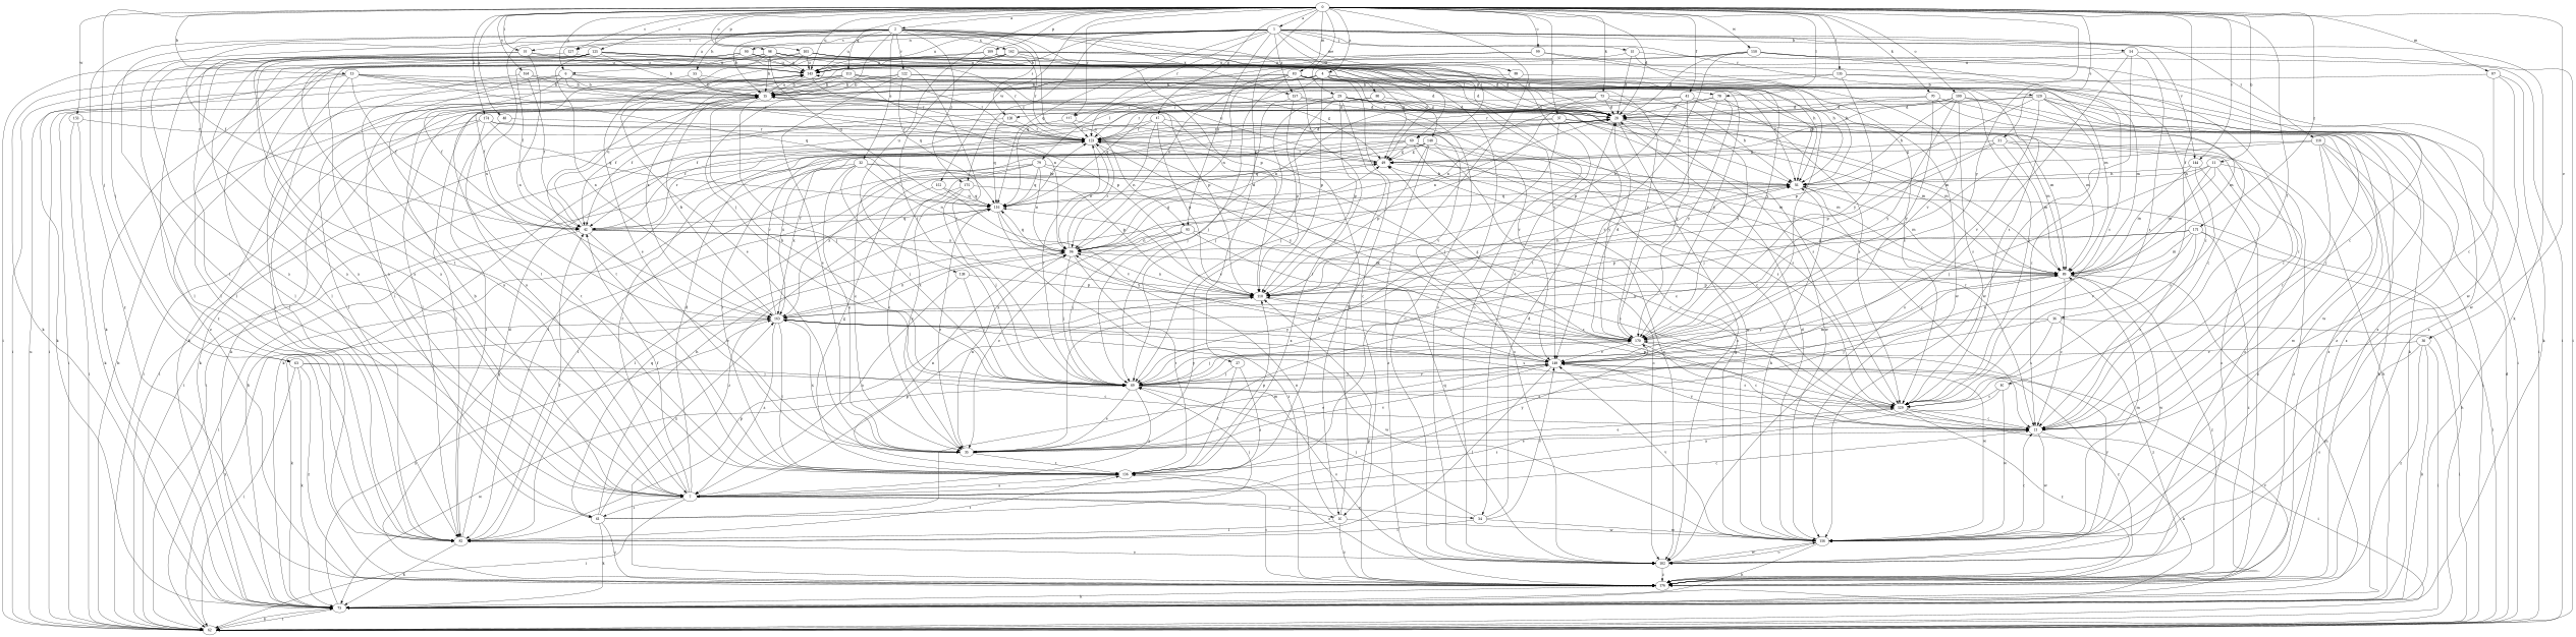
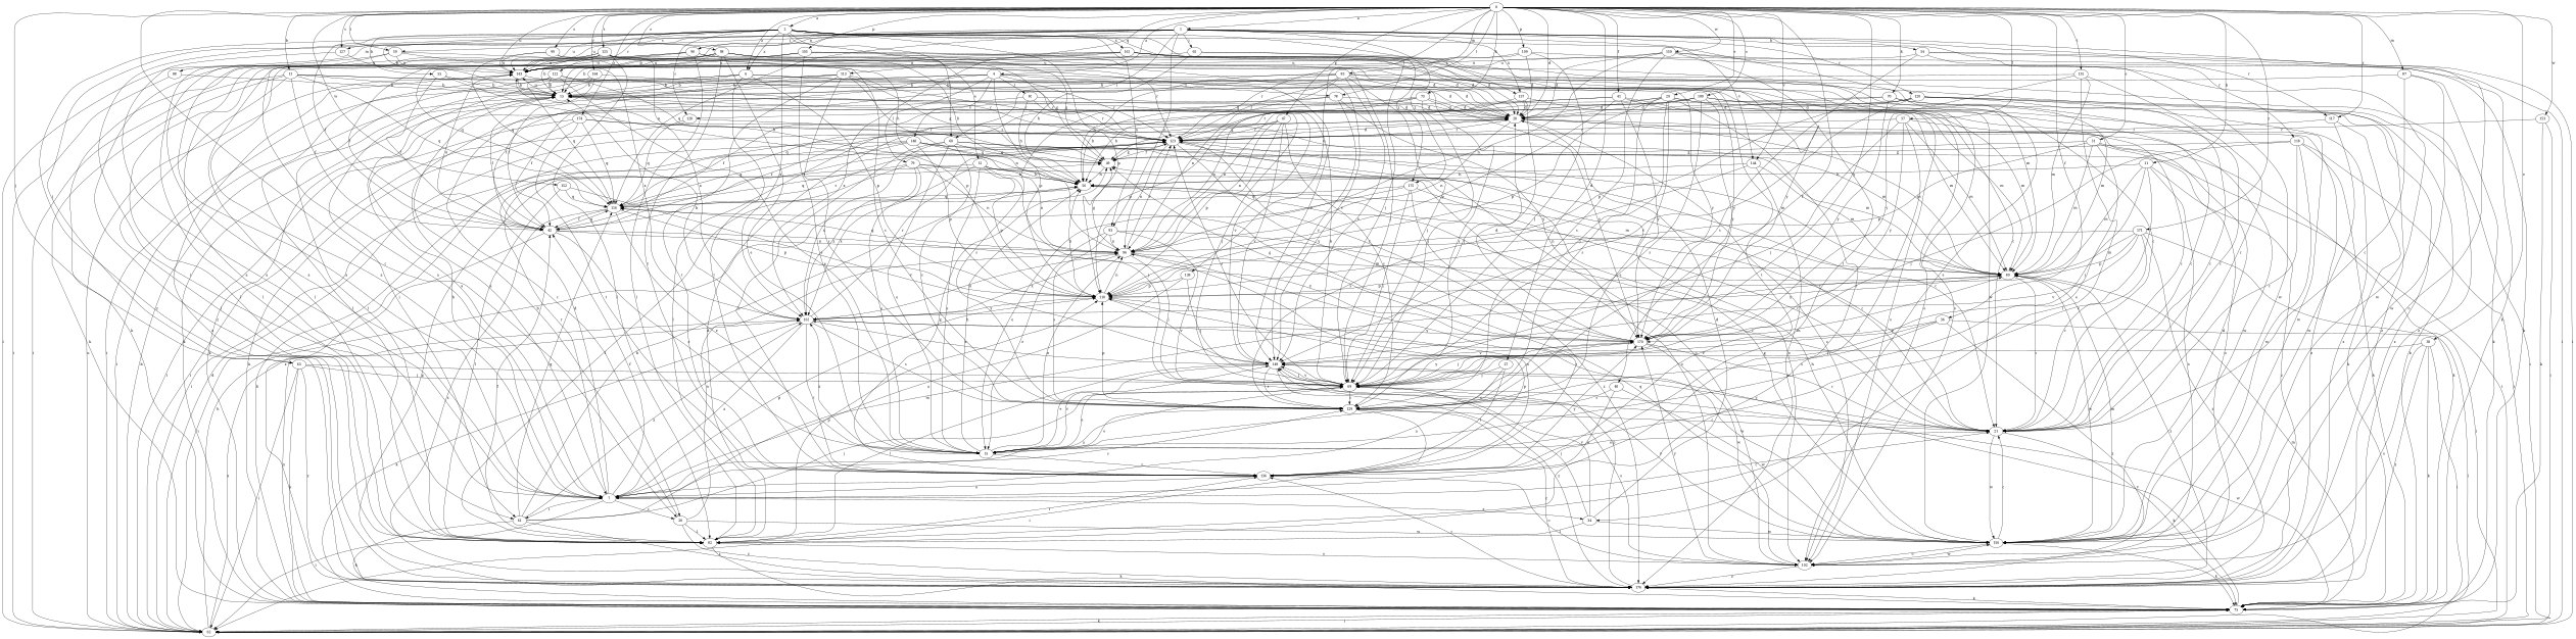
  strict digraph {
    fontname="Noto Serif"
    node [fontname="Noto Serif"]
    edge [fontname="Noto Serif"]
    0
    1
    2
    4
    6
    11
    13
    20
    27
    28
    29
    30
    31
    36
    37
    40
    41
    47
-   48
    59
    63
    70
    73
    78
    83
    87
    98
    99
    100
    105
    109
    113
    117
    125
    127
    135
    138
    143
    144
    150
    152
    153
    164
    170
    171
    174
    15
    54
    60
    65
    75
    88
    90
    93
    116
    118
    120
    157
    175
    32
    34
    42
    55
    61
    69
    110
    122
    128
    162
    163
    176
    79
    80
    123
    148
    82
    102
    136
    35
    56
    89
    62
    96
    156
    7
    21
    129
    149
    49
    0 -> 1 [label=a]
    0 -> 2 [label=a]
    0 -> 4 [label=a]
    0 -> 6 [label=a]
    0 -> 11 [label=b]
    0 -> 13 [label=b]
    0 -> 20 [label=c]
    0 -> 27 [label=d]
    0 -> 28 [label=d]
    0 -> 29 [label=e]
    0 -> 30 [label=e]
    0 -> 31 [label=e]
    0 -> 36 [label=f]
    0 -> 37 [label=f]
    0 -> 40 [label=f]
    0 -> 41 [label=f]
    0 -> 47 [label=g]
-   0 -> 48 [label=g]
    0 -> 59 [label=i]
    0 -> 63 [label=j]
    0 -> 70 [label=k]
    0 -> 73 [label=k]
    0 -> 78 [label=l]
    0 -> 83 [label=m]
    0 -> 87 [label=m]
    0 -> 98 [label=o]
    0 -> 99 [label=o]
    0 -> 100 [label=o]
    0 -> 105 [label=p]
    0 -> 109 [label=p]
    0 -> 113 [label=q]
    0 -> 117 [label=r]
    0 -> 125 [label=s]
    0 -> 127 [label=s]
    0 -> 135 [label=t]
    0 -> 138 [label=u]
    0 -> 143 [label=u]
    0 -> 144 [label=v]
    0 -> 150 [label=w]
    0 -> 152 [label=w]
    0 -> 153 [label=w]
    0 -> 164 [label=y]
    0 -> 170 [label=y]
    0 -> 171 [label=z]
    0 -> 174 [label=z]
    1 -> 59 [label=i]
    1 -> 63 [label=j]
    1 -> 117 [label=r]
    1 -> 127 [label=s]
    1 -> 143 [label=u]
    1 -> 144 [label=v]
    1 -> 15 [label=b]
    1 -> 54 [label=h]
    1 -> 60 [label=i]
    1 -> 65 [label=j]
    1 -> 75 [label=k]
    1 -> 88 [label=m]
    1 -> 90 [label=n]
    1 -> 93 [label=n]
    1 -> 116 [label=q]
    1 -> 118 [label=r]
    1 -> 120 [label=r]
    1 -> 157 [label=x]
    1 -> 175 [label=z]
    2 -> 6 [label=a]
    2 -> 143 [label=u]
    2 -> 15 [label=b]
    2 -> 60 [label=i]
    2 -> 93 [label=n]
    2 -> 157 [label=x]
    2 -> 175 [label=z]
    2 -> 32 [label=e]
    2 -> 34 [label=e]
    2 -> 42 [label=f]
    2 -> 55 [label=h]
    2 -> 61 [label=i]
    2 -> 69 [label=j]
    2 -> 110 [label=p]
    2 -> 122 [label=r]
    2 -> 128 [label=s]
    2 -> 162 [label=x]
    2 -> 163 [label=x]
    2 -> 176 [label=z]
    4 -> 20 [label=c]
    4 -> 28 [label=d]
    4 -> 78 [label=l]
    4 -> 15 [label=b]
    4 -> 75 [label=k]
    4 -> 110 [label=p]
    4 -> 79 [label=l]
    4 -> 80 [label=l]
    4 -> 123 [label=r]
    4 -> 148 [label=v]
    6 -> 28 [label=d]
    6 -> 15 [label=b]
    6 -> 61 [label=i]
    6 -> 110 [label=p]
    6 -> 82 [label=l]
    6 -> 102 [label=o]
    6 -> 136 [label=t]
    11 -> 69 [label=j]
    11 -> 176 [label=z]
    11 -> 102 [label=o]
    11 -> 35 [label=e]
    11 -> 56 [label=h]
    11 -> 89 [label=m]
    13 -> 170 [label=y]
    13 -> 15 [label=b]
    13 -> 75 [label=k]
    13 -> 116 [label=q]
    13 -> 42 [label=f]
    13 -> 123 [label=r]
    13 -> 82 [label=l]
    13 -> 62 [label=i]
    20 -> 15 [label=b]
    20 -> 176 [label=z]
    20 -> 82 [label=l]
    20 -> 96 [label=n]
    20 -> 156 [label=w]
    27 -> 69 [label=j]
    27 -> 136 [label=t]
    27 -> 7 [label=a]
    28 -> 123 [label=r]
    28 -> 102 [label=o]
    28 -> 89 [label=m]
    28 -> 96 [label=n]
    28 -> 156 [label=w]
    29 -> 28 [label=d]
    29 -> 42 [label=f]
    29 -> 69 [label=j]
    29 -> 110 [label=p]
    29 -> 136 [label=t]
    29 -> 35 [label=e]
    29 -> 89 [label=m]
    29 -> 21 [label=c]
    29 -> 129 [label=s]
    30 -> 75 [label=k]
    30 -> 176 [label=z]
    30 -> 102 [label=o]
    30 -> 62 [label=i]
    30 -> 149 [label=v]
    31 -> 75 [label=k]
    31 -> 110 [label=p]
    31 -> 102 [label=o]
    31 -> 35 [label=e]
    31 -> 89 [label=m]
    31 -> 49 [label=g]
    36 -> 170 [label=y]
    36 -> 69 [label=j]
    36 -> 176 [label=z]
    36 -> 62 [label=i]
    36 -> 129 [label=s]
    37 -> 170 [label=y]
    37 -> 69 [label=j]
    37 -> 176 [label=z]
    37 -> 123 [label=r]
    37 -> 82 [label=l]
    37 -> 89 [label=m]
    40 -> 156 [label=w]
    40 -> 7 [label=a]
    40 -> 129 [label=s]
    41 -> 170 [label=y]
    41 -> 110 [label=p]
    41 -> 128 [label=q]
    41 -> 123 [label=r]
    41 -> 89 [label=m]
    41 -> 21 [label=c]
    47 -> 42 [label=f]
    47 -> 110 [label=p]
    47 -> 123 [label=r]
    47 -> 96 [label=n]
    47 -> 129 [label=s]
    47 -> 149 [label=v]
-   48 -> 123 [label=r]
-   48 -> 82 [label=l]
    59 -> 143 [label=u]
    59 -> 163 [label=x]
    59 -> 82 [label=l]
    59 -> 56 [label=h]
    59 -> 7 [label=a]
    63 -> 75 [label=k]
    63 -> 69 [label=j]
    63 -> 176 [label=z]
    63 -> 62 [label=i]
    63 -> 21 [label=c]
    70 -> 28 [label=d]
    70 -> 170 [label=y]
    70 -> 116 [label=q]
    70 -> 89 [label=m]
    70 -> 21 [label=c]
    73 -> 28 [label=d]
    73 -> 170 [label=y]
    73 -> 69 [label=j]
    73 -> 82 [label=l]
    73 -> 56 [label=h]
    73 -> 96 [label=n]
    78 -> 28 [label=d]
    78 -> 170 [label=y]
    78 -> 42 [label=f]
    78 -> 129 [label=s]
    78 -> 149 [label=v]
    83 -> 15 [label=b]
    83 -> 69 [label=j]
    83 -> 176 [label=z]
    83 -> 123 [label=r]
    83 -> 136 [label=t]
    83 -> 56 [label=h]
    83 -> 96 [label=n]
    83 -> 7 [label=a]
    83 -> 129 [label=s]
    83 -> 149 [label=v]
    87 -> 15 [label=b]
    87 -> 75 [label=k]
    87 -> 156 [label=w]
    87 -> 21 [label=c]
    98 -> 28 [label=d]
    98 -> 143 [label=u]
    98 -> 170 [label=y]
    98 -> 15 [label=b]
    98 -> 75 [label=k]
    98 -> 116 [label=q]
    98 -> 136 [label=t]
    98 -> 35 [label=e]
    98 -> 49 [label=g]
    99 -> 143 [label=u]
    99 -> 116 [label=q]
    99 -> 21 [label=c]
    99 -> 149 [label=v]
    100 -> 28 [label=d]
    100 -> 170 [label=y]
    100 -> 176 [label=z]
    100 -> 56 [label=h]
    100 -> 156 [label=w]
    100 -> 129 [label=s]
    100 -> 49 [label=g]
    105 -> 28 [label=d]
    105 -> 143 [label=u]
    105 -> 82 [label=l]
    105 -> 102 [label=o]
    105 -> 35 [label=e]
    105 -> 7 [label=a]
    105 -> 49 [label=g]
    109 -> 28 [label=d]
    109 -> 143 [label=u]
    109 -> 75 [label=k]
    109 -> 69 [label=j]
    109 -> 123 [label=r]
    113 -> 15 [label=b]
    113 -> 42 [label=f]
    113 -> 123 [label=r]
    113 -> 136 [label=t]
    113 -> 62 [label=i]
    113 -> 96 [label=n]
    113 -> 129 [label=s]
    113 -> 49 [label=g]
    117 -> 75 [label=k]
    117 -> 123 [label=r]
    117 -> 156 [label=w]
    125 -> 143 [label=u]
    125 -> 15 [label=b]
    125 -> 69 [label=j]
    125 -> 163 [label=x]
    125 -> 176 [label=z]
    125 -> 123 [label=r]
    125 -> 82 [label=l]
    125 -> 62 [label=i]
    125 -> 7 [label=a]
    125 -> 129 [label=s]
    127 -> 143 [label=u]
    127 -> 7 [label=a]
    135 -> 170 [label=y]
    135 -> 15 [label=b]
    135 -> 82 [label=l]
    135 -> 89 [label=m]
    135 -> 21 [label=c]
    138 -> 69 [label=j]
    138 -> 110 [label=p]
    138 -> 7 [label=a]
    143 -> 15 [label=b]
    143 -> 176 [label=z]
    143 -> 123 [label=r]
    144 -> 176 [label=z]
    144 -> 56 [label=h]
    144 -> 89 [label=m]
    144 -> 129 [label=s]
    150 -> 28 [label=d]
    150 -> 143 [label=u]
    150 -> 136 [label=t]
    150 -> 62 [label=i]
    150 -> 96 [label=n]
    150 -> 156 [label=w]
    150 -> 129 [label=s]
    152 -> 116 [label=q]
    152 -> 82 [label=l]
    152 -> 149 [label=v]
    153 -> 75 [label=k]
    153 -> 123 [label=r]
    153 -> 62 [label=i]
    164 -> 15 [label=b]
    164 -> 42 [label=f]
    164 -> 176 [label=z]
    164 -> 7 [label=a]
    170 -> 28 [label=d]
    170 -> 69 [label=j]
    170 -> 123 [label=r]
    170 -> 156 [label=w]
    170 -> 21 [label=c]
    170 -> 149 [label=v]
    170 -> 49 [label=g]
    171 -> 110 [label=p]
    171 -> 176 [label=z]
    171 -> 89 [label=m]
    171 -> 62 [label=i]
    171 -> 96 [label=n]
    171 -> 21 [label=c]
    171 -> 149 [label=v]
    174 -> 75 [label=k]
    174 -> 116 [label=q]
    174 -> 123 [label=r]
    174 -> 136 [label=t]
    174 -> 89 [label=m]
    174 -> 62 [label=i]
    15 -> 28 [label=d]
    15 -> 143 [label=u]
    15 -> 42 [label=f]
    15 -> 69 [label=j]
    15 -> 62 [label=i]
    15 -> 149 [label=v]
    54 -> 143 [label=u]
    54 -> 102 [label=o]
    54 -> 62 [label=i]
    54 -> 156 [label=w]
    54 -> 129 [label=s]
    60 -> 163 [label=x]
    60 -> 136 [label=t]
    60 -> 35 [label=e]
    60 -> 89 [label=m]
    60 -> 21 [label=c]
    60 -> 129 [label=s]
    60 -> 49 [label=g]
    65 -> 28 [label=d]
    65 -> 143 [label=u]
    65 -> 56 [label=h]
    65 -> 21 [label=c]
    75 -> 163 [label=x]
    75 -> 89 [label=m]
    75 -> 62 [label=i]
    75 -> 149 [label=v]
    88 -> 15 [label=b]
    88 -> 62 [label=i]
    90 -> 143 [label=u]
    90 -> 42 [label=f]
    90 -> 82 [label=l]
    90 -> 56 [label=h]
    90 -> 7 [label=a]
    90 -> 149 [label=v]
    93 -> 69 [label=j]
    93 -> 35 [label=e]
    93 -> 96 [label=n]
    93 -> 21 [label=c]
    93 -> 129 [label=s]
    116 -> 42 [label=f]
    116 -> 110 [label=p]
    116 -> 176 [label=z]
    116 -> 123 [label=r]
    116 -> 35 [label=e]
    118 -> 75 [label=k]
    118 -> 69 [label=j]
    118 -> 62 [label=i]
    118 -> 156 [label=w]
    118 -> 21 [label=c]
    118 -> 49 [label=g]
    120 -> 28 [label=d]
    120 -> 75 [label=k]
    120 -> 110 [label=p]
    120 -> 176 [label=z]
    120 -> 62 [label=i]
    120 -> 96 [label=n]
    120 -> 21 [label=c]
    120 -> 149 [label=v]
    157 -> 28 [label=d]
    157 -> 69 [label=j]
    157 -> 110 [label=p]
    157 -> 89 [label=m]
    175 -> 116 [label=q]
    175 -> 69 [label=j]
    175 -> 176 [label=z]
    175 -> 35 [label=e]
    175 -> 21 [label=c]
    32 -> 75 [label=k]
    32 -> 69 [label=j]
    32 -> 110 [label=p]
    32 -> 163 [label=x]
    32 -> 35 [label=e]
    32 -> 56 [label=h]
    32 -> 96 [label=n]
    34 -> 28 [label=d]
    34 -> 69 [label=j]
    34 -> 82 [label=l]
    34 -> 156 [label=w]
    34 -> 149 [label=v]
    42 -> 143 [label=u]
    42 -> 170 [label=y]
    42 -> 116 [label=q]
    42 -> 123 [label=r]
    42 -> 35 [label=e]
    42 -> 62 [label=i]
    42 -> 96 [label=n]
    55 -> 15 [label=b]
    55 -> 42 [label=f]
    55 -> 110 [label=p]
    61 -> 75 [label=k]
    61 -> 116 [label=q]
    61 -> 69 [label=j]
    61 -> 163 [label=x]
    61 -> 176 [label=z]
    61 -> 56 [label=h]
    61 -> 89 [label=m]
    69 -> 170 [label=y]
    69 -> 15 [label=b]
    69 -> 75 [label=w]
    69 -> 123 [label=r]
    69 -> 102 [label=o]
    69 -> 35 [label=e]
    69 -> 89 [label=m]
    69 -> 7 [label=a]
    69 -> 129 [label=s]
    69 -> 149 [label=v]
    110 -> 163 [label=x]
    110 -> 56 [label=h]
    110 -> 96 [label=n]
    110 -> 149 [label=v]
    122 -> 170 [label=y]
    122 -> 15 [label=b]
    122 -> 116 [label=q]
    122 -> 82 [label=l]
    122 -> 35 [label=e]
    122 -> 56 [label=h]
    128 -> 116 [label=q]
    128 -> 123 [label=r]
    128 -> 62 [label=i]
    162 -> 28 [label=d]
    162 -> 143 [label=u]
    162 -> 163 [label=x]
    162 -> 82 [label=l]
    162 -> 102 [label=o]
    162 -> 89 [label=m]
    162 -> 156 [label=w]
    162 -> 7 [label=a]
    163 -> 170 [label=y]
    163 -> 15 [label=b]
    163 -> 75 [label=k]
    163 -> 123 [label=r]
    163 -> 136 [label=t]
    163 -> 96 [label=n]
    163 -> 156 [label=w]
    163 -> 7 [label=a]
    163 -> 129 [label=s]
    176 -> 75 [label=k]
    176 -> 110 [label=p]
    176 -> 136 [label=t]
    176 -> 49 [label=g]
    79 -> 116 [label=q]
    79 -> 163 [label=x]
    79 -> 82 [label=l]
    79 -> 102 [label=o]
    79 -> 35 [label=e]
    79 -> 56 [label=h]
    79 -> 96 [label=n]
    80 -> 28 [label=d]
    80 -> 75 [label=k]
    80 -> 123 [label=r]
    80 -> 56 [label=h]
    123 -> 28 [label=d]
    123 -> 170 [label=y]
    123 -> 102 [label=o]
    123 -> 62 [label=i]
    123 -> 96 [label=n]
    123 -> 21 [label=c]
    123 -> 49 [label=g]
    148 -> 116 [label=q]
    148 -> 110 [label=p]
    148 -> 176 [label=z]
    148 -> 102 [label=o]
    148 -> 89 [label=m]
    148 -> 62 [label=i]
    148 -> 49 [label=g]
    82 -> 28 [label=d]
    82 -> 75 [label=k]
    82 -> 42 [label=f]
    82 -> 110 [label=p]
    82 -> 102 [label=o]
    82 -> 136 [label=t]
    102 -> 170 [label=y]
    102 -> 116 [label=q]
    102 -> 176 [label=z]
    102 -> 156 [label=w]
    136 -> 170 [label=y]
    136 -> 110 [label=p]
    136 -> 102 [label=o]
    136 -> 96 [label=n]
    136 -> 7 [label=a]
    136 -> 49 [label=g]
    35 -> 163 [label=x]
    35 -> 136 [label=t]
    35 -> 56 [label=h]
    35 -> 96 [label=n]
    35 -> 149 [label=v]
    56 -> 116 [label=q]
    56 -> 89 [label=m]
    56 -> 21 [label=c]
    89 -> 110 [label=p]
    89 -> 163 [label=x]
    89 -> 176 [label=z]
    89 -> 156 [label=w]
    89 -> 21 [label=c]
    62 -> 28 [label=d]
    62 -> 143 [label=u]
    62 -> 15 [label=b]
    62 -> 75 [label=k]
    62 -> 163 [label=x]
    62 -> 56 [label=h]
    96 -> 116 [label=q]
    96 -> 69 [label=j]
    96 -> 163 [label=x]
    96 -> 123 [label=r]
    96 -> 136 [label=t]
    96 -> 89 [label=m]
    96 -> 49 [label=g]
    156 -> 28 [label=d]
    156 -> 75 [label=k]
    156 -> 102 [label=o]
    156 -> 56 [label=h]
    156 -> 89 [label=m]
    156 -> 21 [label=c]
    156 -> 149 [label=v]
    156 -> 49 [label=g]
    7 -> 20 [label=c]
    7 -> 28 [label=d]
    7 -> 15 [label=b]
    7 -> 34 [label=e]
    7 -> 42 [label=f]
    7 -> 61 [label=i]
    7 -> 110 [label=p]
    7 -> 123 [label=r]
    7 -> 62 [label=i]
    7 -> 21 [label=c]
    7 -> 129 [label=s]
    21 -> 75 [label=k]
    21 -> 35 [label=e]
    21 -> 156 [label=w]
    21 -> 149 [label=v]
    129 -> 110 [label=p]
    129 -> 176 [label=z]
    129 -> 35 [label=e]
    129 -> 62 [label=i]
    129 -> 21 [label=c]
    149 -> 69 [label=j]
    149 -> 163 [label=x]
    149 -> 176 [label=z]
    149 -> 82 [label=l]
    149 -> 35 [label=e]
    149 -> 129 [label=s]
    49 -> 143 [label=u]
    49 -> 123 [label=r]
    49 -> 56 [label=h]
  }
